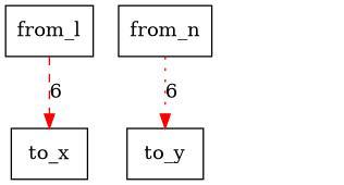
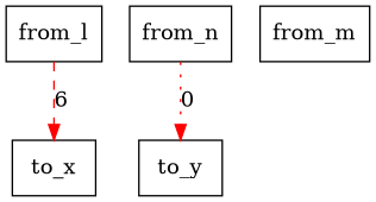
  digraph {
    rankdir=TB
    node [fillcolor=white shape=box style=filled]
    edge [color=red]
    n1 [label=<from_l>]
    n2 [label=<to_x>]
    n3 [label=<from_n>]
    n4 [label=<to_y>]
+   n5 [label=<from_m>]
    n1 -> n2 [label=6 style=dashed]
-   n3 -> n4 [label=6 style=dotted]
+   n3 -> n4 [label=0 style=dotted]
  }
